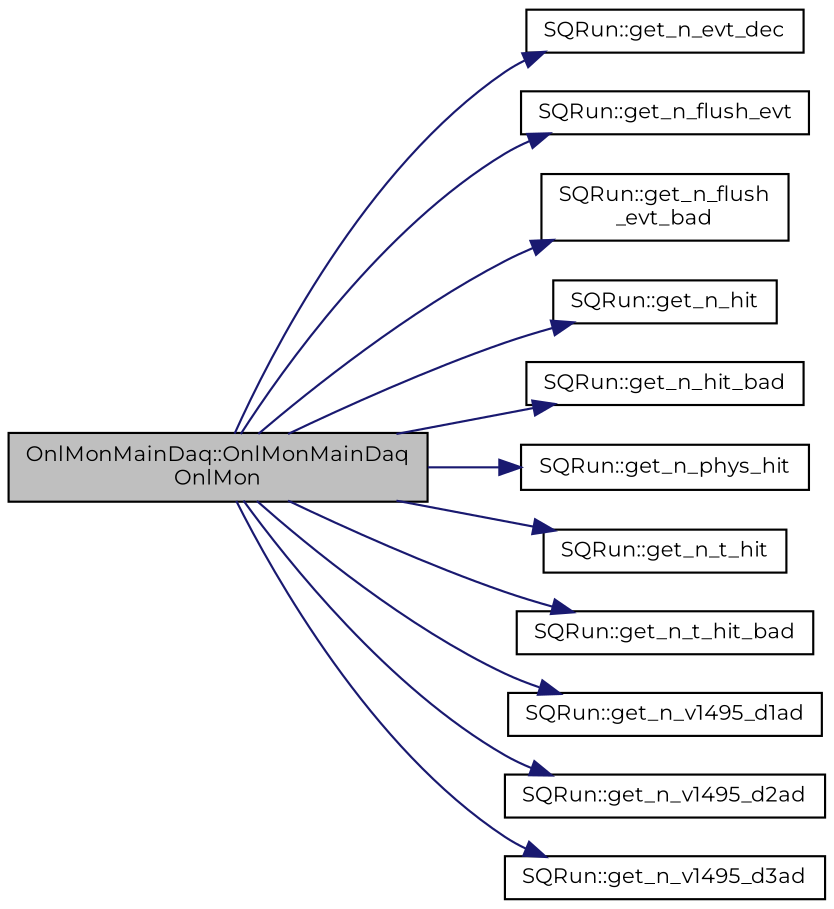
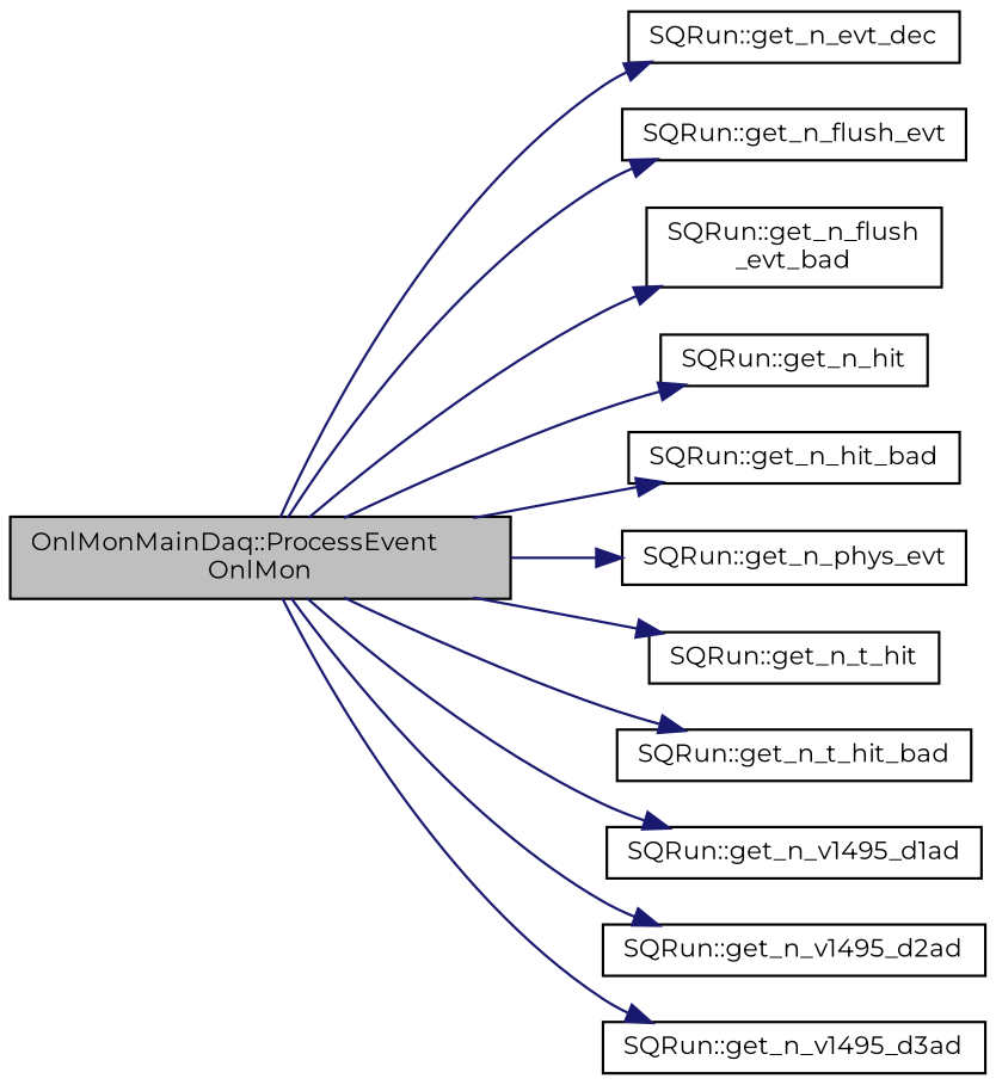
  digraph {
    fontname=Montserrat
    rankdir=LR
    node [color=black fontname=Montserrat fontsize=10 shape=record]
    edge [color=midnightblue fontname=Montserrat fontsize=10 labelfontname=FreeSans labelfontsize=10 style=solid]
-   n1 [fillcolor=grey75 fontcolor=black height=0.2 label="OnlMonMainDaq::OnlMonMainDaq\lOnlMon" style=filled width=0.4]
+   n1 [fillcolor=grey75 fontcolor=black height=0.2 label="OnlMonMainDaq::ProcessEvent\lOnlMon" style=filled width=0.4]
    n2 [height=0.2 label="SQRun::get_n_evt_dec" width=0.4]
    n3 [height=0.2 label="SQRun::get_n_flush_evt" width=0.4]
    n4 [height=0.2 label="SQRun::get_n_flush\l_evt_bad" width=0.4]
    n5 [height=0.2 label="SQRun::get_n_hit" width=0.4]
    n6 [height=0.2 label="SQRun::get_n_hit_bad" width=0.4]
-   n7 [height=0.2 label="SQRun::get_n_phys_hit" width=0.4]
+   n7 [height=0.2 label="SQRun::get_n_phys_evt" width=0.4]
    n8 [height=0.2 label="SQRun::get_n_t_hit" width=0.4]
    n9 [height=0.2 label="SQRun::get_n_t_hit_bad" width=0.4]
    n10 [height=0.2 label="SQRun::get_n_v1495_d1ad" width=0.4]
    n11 [height=0.2 label="SQRun::get_n_v1495_d2ad" width=0.4]
    n12 [height=0.2 label="SQRun::get_n_v1495_d3ad" width=0.4]
    n1 -> n2
    n1 -> n3
    n1 -> n4
    n1 -> n5
    n1 -> n6
    n1 -> n7
    n1 -> n8
    n1 -> n9
    n1 -> n10
    n1 -> n11
    n1 -> n12
  }
